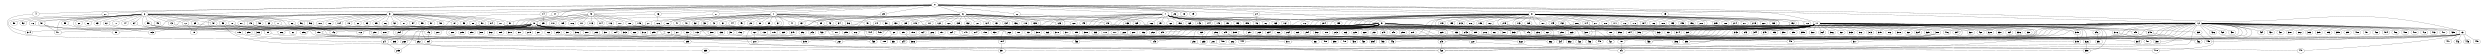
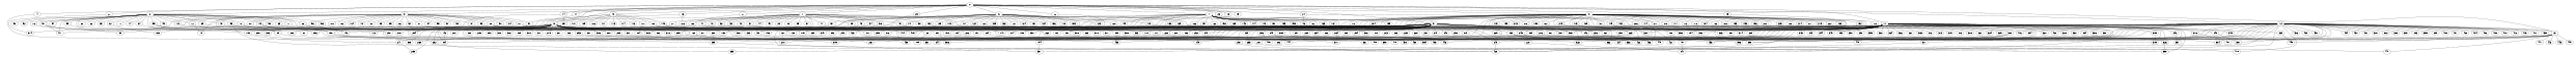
  graph {
    0
    1
    2
    3
    4
    5
    6
    7
    8
    9
    10
    11
    12
    13
    14
    15
    16
    17
    18
    19
    20
    21
    22
    23
    24
    25
    26
    27
    28
    29
    30
    31
    32
    33
    34
    35
    36
    37
    38
    39
    40
    41
    42
    43
    44
    45
    46
    47
    48
    340
    49
    50
    51
    52
    53
+   54
    55
    56
    57
    58
    59
    60
    61
    62
    63
    64
    65
    66
    67
    68
    69
    70
    71
    72
    73
    74
    75
    76
    77
    286
    411
    78
    79
    80
    81
    82
    83
    84
    85
    86
    87
    88
    89
    90
    91
    92
    93
    94
    95
    96
    97
    98
    99
    100
    101
    102
    103
    104
    292
    105
    106
    107
    108
    109
    110
    111
    112
    113
    114
    115
    116
    128
    130
    131
    132
    133
    134
    129
    136
    137
    138
    139
    140
    141
    135
    117
    118
    119
    120
    121
    122
    123
    124
    125
    126
    127
    368
    142
    143
    144
    145
    146
    147
    148
    149
    150
    151
    152
    153
    154
    155
    156
    157
    158
    159
    160
    161
    162
    163
    164
    165
    166
    167
    168
    169
    170
    171
    172
    173
    174
    175
    176
    177
    178
    179
    180
    181
    182
    183
    184
    185
    186
    187
    188
    189
    190
    191
    192
    193
    194
    195
    196
    197
    198
    199
    200
    201
    202
    203
    204
    205
    206
    207
    208
    209
    210
    211
    212
    213
    214
    215
    216
    217
    218
    219
    220
    221
    222
    223
    295
    256
    258
    259
    260
    261
    262
    257
    264
    265
    266
    267
    268
    269
    270
    271
    272
    273
    274
    275
    276
    263
    224
    225
    226
    227
    228
    229
    n258 [label=930]
    231
    232
    233
    234
    235
    236
    237
    238
    239
    240
    241
    242
    243
    244
    245
    246
    247
    248
    249
    250
    251
    252
    253
    254
    255
    320
    291
    277
    278
    279
    280
    281
    282
    283
    284
    285
    287
    288
    289
    290
    293
    294
    296
    297
    298
    299
    300
    301
    302
    303
    304
    305
    306
    307
    308
    309
    310
    311
    312
    313
    314
    387
    315
    316
    317
    318
    319
    321
    322
    323
    324
    325
    326
    327
    328
    329
    330
    331
    332
    333
    334
    335
    336
    337
    338
    339
    341
    342
    343
    344
    345
    346
    347
    348
    349
    350
    351
    352
    353
    354
    355
    356
    357
    358
    359
    360
    361
    362
    363
    364
    365
    366
    367
    369
    370
    371
    372
    373
    374
    375
    376
    377
    378
    379
    380
    384
    386
    388
    389
    390
    385
    392
    393
    394
    395
    396
    397
    398
    399
    400
    401
    402
    403
    404
    405
    406
    407
    408
    409
    410
    412
    413
    414
    415
    416
    417
    418
    419
    420
    421
    422
    423
    424
    425
    426
    391
    428
    429
    430
    431
-   432
    433
    434
    435
    436
    437
    427
    381
    382
    383
    448
    449
    438
    439
    440
    441
    442
    443
    444
    445
    446
    447
    0 -- 1
    0 -- 2
    0 -- 3
    0 -- 4
    0 -- 5
    0 -- 6
    0 -- 7
    0 -- 8
    0 -- 9
    0 -- 10
    0 -- 11
    0 -- 12
    0 -- 13
    0 -- 14
    0 -- 15
    0 -- 16
    0 -- 17
    0 -- 18
    0 -- 19
    0 -- 20
    0 -- 21
    0 -- 22
    0 -- 23
    0 -- 24
    0 -- 25
    0 -- 26
    1 -- 27
    1 -- 28
    1 -- 29
    1 -- 30
    1 -- 31
    1 -- 32
    1 -- 33
    1 -- 34
    1 -- 35
    1 -- 36
    1 -- 37
    1 -- 38
    1 -- 39
    1 -- 40
    1 -- 41
    1 -- 42
    1 -- 43
    1 -- 44
    1 -- 45
    1 -- 46
    1 -- 47
    1 -- 48
    1 -- 340
    2 -- 49
    2 -- 50
    2 -- 51
    2 -- 52
    2 -- 53
+   2 -- 54
    2 -- 55
    2 -- 56
    2 -- 57
    2 -- 58
    2 -- 59
    2 -- 60
    2 -- 61
    2 -- 62
    2 -- 63
    2 -- 64
    2 -- 65
    2 -- 66
    2 -- 67
    2 -- 68
    2 -- 69
    2 -- 70
    2 -- 71
    2 -- 72
    2 -- 73
    2 -- 74
    2 -- 75
    2 -- 76
    2 -- 77
    2 -- 286
    2 -- 411
    3 -- 78
    3 -- 79
    3 -- 80
    3 -- 81
    3 -- 82
    3 -- 83
    3 -- 84
    3 -- 85
    3 -- 86
    3 -- 87
    3 -- 88
    3 -- 89
    3 -- 90
    3 -- 91
    3 -- 92
    3 -- 93
    3 -- 94
    3 -- 95
    3 -- 96
    3 -- 97
    3 -- 98
    3 -- 99
    3 -- 100
    3 -- 101
    3 -- 102
    3 -- 103
    3 -- 104
    4 -- 292
    5 -- 105
    5 -- 106
    5 -- 107
    5 -- 108
    5 -- 109
    5 -- 110
    5 -- 111
    5 -- 112
    5 -- 113
    5 -- 114
    5 -- 115
    5 -- 116
    6 -- 10
    6 -- 128
    6 -- 130
    6 -- 131
    6 -- 132
    6 -- 133
    6 -- 134
    6 -- 129
    6 -- 136
    6 -- 137
    6 -- 138
    6 -- 139
    6 -- 140
    6 -- 141
    6 -- 135
    6 -- 117
    6 -- 118
    6 -- 119
    6 -- 120
    6 -- 121
    6 -- 122
    6 -- 123
    6 -- 124
    6 -- 125
    6 -- 126
    6 -- 127
    6 -- 368
    7 -- 142
    7 -- 143
    7 -- 144
    7 -- 145
    7 -- 146
    7 -- 147
    7 -- 148
    7 -- 149
    7 -- 150
    7 -- 151
    7 -- 152
    7 -- 153
    7 -- 154
    7 -- 155
    7 -- 156
    7 -- 157
    7 -- 158
    7 -- 159
    7 -- 160
    7 -- 161
    7 -- 162
    7 -- 163
    7 -- 164
    7 -- 165
    7 -- 166
    7 -- 167
    7 -- 168
    7 -- 169
    8 -- 170
    8 -- 171
    8 -- 172
    8 -- 173
    8 -- 174
    8 -- 175
    8 -- 176
    8 -- 177
    8 -- 178
    8 -- 179
    8 -- 180
    8 -- 181
    8 -- 182
    8 -- 183
    8 -- 184
    8 -- 185
    8 -- 186
    8 -- 187
    8 -- 188
    8 -- 189
    8 -- 190
    8 -- 191
    8 -- 192
    8 -- 193
    8 -- 194
    8 -- 195
    8 -- 196
    8 -- 197
    8 -- 198
    8 -- 199
    8 -- 200
    8 -- 201
    8 -- 202
    8 -- 203
    8 -- 204
    8 -- 205
    8 -- 206
    8 -- 207
    8 -- 208
    8 -- 209
    8 -- 210
    8 -- 211
    8 -- 212
    8 -- 213
    8 -- 214
    8 -- 215
    8 -- 216
    8 -- 217
    8 -- 218
    8 -- 219
    8 -- 220
    8 -- 221
    8 -- 222
    8 -- 223
    8 -- 295
    9 -- 256
    9 -- 258
    9 -- 259
    9 -- 260
    9 -- 261
    9 -- 262
    9 -- 257
    9 -- 264
    9 -- 265
    9 -- 266
    9 -- 267
    9 -- 268
    9 -- 269
    9 -- 270
    9 -- 271
    9 -- 272
    9 -- 273
    9 -- 274
    9 -- 275
    9 -- 276
    9 -- 263
    9 -- 224
    9 -- 225
    9 -- 226
    9 -- 227
    9 -- 228
    9 -- 229
    9 -- n258
    9 -- 231
    9 -- 232
    9 -- 233
    9 -- 234
    9 -- 235
    9 -- 236
    9 -- 237
    9 -- 238
    9 -- 239
    9 -- 240
    9 -- 241
    9 -- 242
    9 -- 243
    9 -- 244
    9 -- 245
    9 -- 246
    9 -- 247
    9 -- 248
    9 -- 249
    9 -- 250
    9 -- 251
    9 -- 252
    9 -- 253
    9 -- 254
    9 -- 255
    9 -- 320
    9 -- 291
    10 -- 286
    10 -- 292
    10 -- 295
    10 -- 291
    10 -- 277
    10 -- 278
    10 -- 279
    10 -- 280
    10 -- 281
    10 -- 282
    10 -- 283
    10 -- 284
    10 -- 285
    10 -- 287
    10 -- 288
    10 -- 289
    10 -- 290
    10 -- 293
    10 -- 294
    10 -- 296
    10 -- 297
    10 -- 298
    10 -- 299
    10 -- 300
    10 -- 301
    10 -- 302
    10 -- 303
    10 -- 304
    10 -- 305
    10 -- 306
    10 -- 307
    10 -- 308
    10 -- 309
    10 -- 310
    10 -- 311
    10 -- 312
    10 -- 313
    10 -- 314
    10 -- 387
    11 -- 340
    11 -- 68
    11 -- 368
    11 -- 234
    11 -- 320
    11 -- 315
    11 -- 316
    11 -- 317
    11 -- 318
    11 -- 319
    11 -- 321
    11 -- 322
    11 -- 323
    11 -- 324
    11 -- 325
    11 -- 326
    11 -- 327
    11 -- 328
    11 -- 329
    11 -- 330
    11 -- 331
    11 -- 332
    11 -- 333
    11 -- 334
    11 -- 335
    11 -- 336
    11 -- 337
    11 -- 338
    11 -- 339
    11 -- 341
    11 -- 342
    11 -- 343
    11 -- 344
    11 -- 345
    11 -- 346
    11 -- 347
    11 -- 348
    11 -- 349
    11 -- 350
    11 -- 351
    11 -- 352
    11 -- 353
    11 -- 354
    11 -- 355
    11 -- 356
    11 -- 357
    11 -- 358
    11 -- 359
    11 -- 360
    11 -- 361
    11 -- 362
    11 -- 363
    11 -- 364
    11 -- 365
    11 -- 366
    11 -- 367
    11 -- 369
    11 -- 370
    11 -- 371
    11 -- 372
    11 -- 373
    11 -- 374
    11 -- 375
    11 -- 376
    11 -- 377
    11 -- 378
    11 -- 379
    11 -- 380
    12 -- 13
    12 -- 411
    12 -- 254
    12 -- 387
    12 -- 384
    12 -- 386
    12 -- 388
    12 -- 389
    12 -- 390
    12 -- 385
    12 -- 392
    12 -- 393
    12 -- 394
    12 -- 395
    12 -- 396
    12 -- 397
    12 -- 398
    12 -- 399
    12 -- 400
    12 -- 401
    12 -- 402
    12 -- 403
    12 -- 404
    12 -- 405
    12 -- 406
    12 -- 407
    12 -- 408
    12 -- 409
    12 -- 410
    12 -- 412
    12 -- 413
    12 -- 414
    12 -- 415
    12 -- 416
    12 -- 417
    12 -- 418
    12 -- 419
    12 -- 420
    12 -- 421
    12 -- 422
    12 -- 423
    12 -- 424
    12 -- 425
    12 -- 426
    12 -- 391
    12 -- 428
    12 -- 429
    12 -- 430
    12 -- 431
-   12 -- 432
    12 -- 433
    12 -- 434
    12 -- 435
    12 -- 436
    12 -- 437
    12 -- 427
    12 -- 381
    12 -- 382
    12 -- 383
    13 -- 448
    13 -- 449
    13 -- 438
    13 -- 439
    13 -- 440
    13 -- 441
    13 -- 442
    13 -- 443
    13 -- 444
    13 -- 445
    13 -- 446
    13 -- 447
    14 -- 25
    14 -- 210
    15 -- 250
    16 -- 126
    16 -- 294
    17 -- 91
    20 -- 314
    21 -- 168
    22 -- 274
    23 -- 272
    24 -- 46
    24 -- 337
    25 -- 156
    26 -- 211
    26 -- 313
    27 -- 67
    27 -- 377
    29 -- 39
    29 -- 274
    31 -- 197
    32 -- 386
    32 -- 388
    33 -- 226
    34 -- 385
    34 -- 428
    36 -- 127
    36 -- 365
    38 -- 224
    39 -- 331
    41 -- 433
    43 -- 175
    43 -- 355
    47 -- 198
    48 -- 164
    51 -- 411
    51 -- 298
    51 -- 303
    53 -- 142
    53 -- 350
    53 -- 392
    55 -- 146
    55 -- 175
    55 -- 296
    56 -- 254
    57 -- 438
    58 -- 260
    59 -- 99
    61 -- 103
    63 -- 255
    64 -- 89
    65 -- 190
    66 -- 231
    66 -- 297
    68 -- 189
    70 -- 89
    70 -- 423
    72 -- 79
    72 -- 190
    73 -- 444
    75 -- 142
    75 -- 313
    75 -- 347
    76 -- 109
    77 -- 414
    80 -- 112
    81 -- 160
    84 -- 242
    87 -- 306
    88 -- 238
    88 -- 239
    88 -- 378
    88 -- 424
    89 -- 268
    90 -- 183
    93 -- 271
    96 -- 278
    101 -- 280
    101 -- 323
    101 -- 415
    292 -- 339
    107 -- 284
    108 -- 138
    108 -- 272
    109 -- 241
    110 -- 133
    115 -- 370
    115 -- 439
    128 -- 231
    130 -- 308
    130 -- 333
    132 -- 262
    129 -- 414
    137 -- 312
    138 -- 201
    140 -- 158
    140 -- 416
    141 -- 439
    117 -- 234
    117 -- 439
    118 -- 181
    119 -- 415
    120 -- n258
    122 -- 147
    123 -- 424
    125 -- 170
    125 -- 207
    127 -- 210
    127 -- 244
    145 -- 280
    146 -- 304
    149 -- 180
    149 -- 352
    149 -- 356
    150 -- 252
    152 -- 363
    154 -- 391
    157 -- 222
    159 -- 448
    160 -- 189
    160 -- 304
    160 -- 405
    162 -- 232
    164 -- 362
    165 -- 333
    166 -- 177
    168 -- 313
    172 -- 306
    173 -- 223
    173 -- 422
    174 -- 329
    174 -- 436
    175 -- 430
    179 -- 259
    180 -- 191
    180 -- 421
    182 -- 236
    185 -- 246
    187 -- 421
    190 -- 322
    190 -- 435
    191 -- 341
    192 -- 194
    194 -- 433
    198 -- 202
    199 -- 387
    201 -- 418
    203 -- 231
    204 -- 277
    206 -- 246
    206 -- 374
    207 -- 371
    209 -- 320
    211 -- 394
    212 -- 398
    213 -- 365
    215 -- 221
    215 -- 362
    216 -- 322
    218 -- 236
    218 -- 420
    222 -- 249
    223 -- 240
    256 -- 405
    259 -- 292
    259 -- 319
    261 -- 384
    264 -- 371
    275 -- 361
    276 -- 326
    224 -- 354
    227 -- 341
    229 -- 422
    231 -- 332
    233 -- 396
    233 -- 422
    233 -- 436
    235 -- 253
    238 -- 267
    238 -- 299
    240 -- 428
    241 -- 285
    243 -- 398
    243 -- 436
    245 -- 444
    245 -- 446
    251 -- 428
    291 -- 386
    291 -- 403
    283 -- 390
    284 -- 440
    293 -- 379
    298 -- 305
    299 -- 391
    301 -- 419
    306 -- 409
    307 -- 361
    315 -- 319
    317 -- 428
    326 -- 350
    332 -- 447
    335 -- 445
    345 -- 397
    346 -- 351
-   348 -- 432
    355 -- 435
    376 -- 407
    380 -- 398
    380 -- 424
    380 -- 433
    385 -- 446
  }
